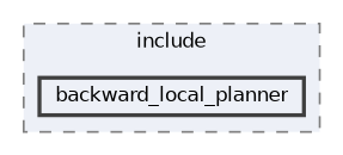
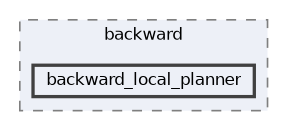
  digraph {
    compound=true
    rankdir=LR
    n1 [color=grey25 fillcolor="#edf0f7" fontname=Helvetica fontsize=10 height=0.2 label=backward_local_planner shape=box style="filled,bold" width=0.4]
    subgraph cluster_1 {
      bgcolor="#edf0f7"
      fontname=Helvetica
      fontsize=10
-     label=include
+     label=backward
      pencolor=grey50
      style="filled,dashed"
      n1
    }
  }
